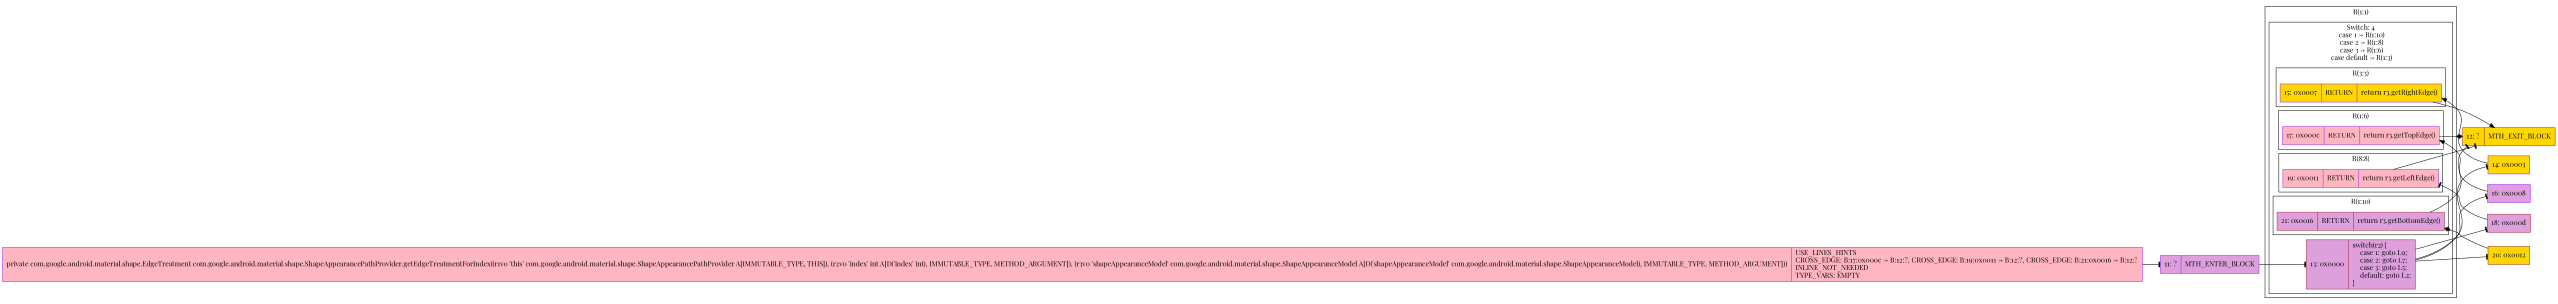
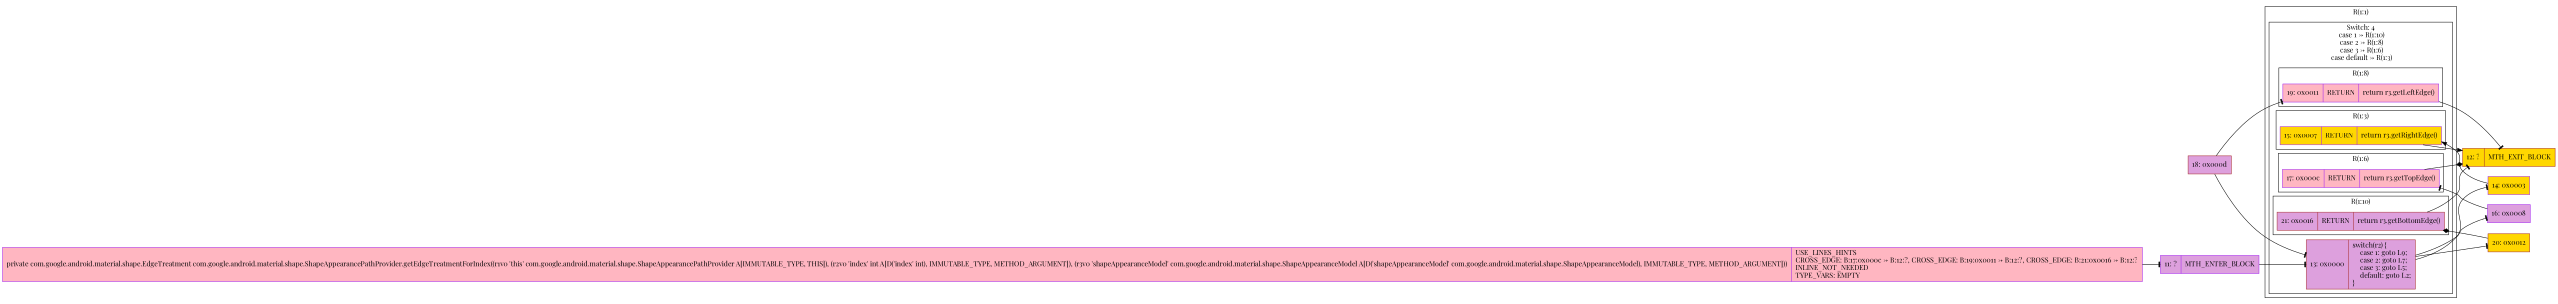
  digraph {
    fontname="Playfair Display"
    rankdir=LR
    node [color=purple fillcolor=plum fontname="Playfair Display" shape=record style=filled]
    edge [arrowhead=tee fontname="Playfair Display"]
    n1 [color=brown label="{21\:\ 0x0016|RETURN\l|return r3.getBottomEdge()\l}"]
    n2 [fillcolor=lightpink label="{19\:\ 0x0011|RETURN\l|return r3.getLeftEdge()\l}"]
    n3 [fillcolor=lightpink label="{17\:\ 0x000c|RETURN\l|return r3.getTopEdge()\l}"]
    n4 [fillcolor=gold label="{15\:\ 0x0007|RETURN\l|return r3.getRightEdge()\l}"]
    n5 [color=brown label="{13\:\ 0x0000|switch(r2) \{\l    case 1: goto L9;\l    case 2: goto L7;\l    case 3: goto L5;\l    default: goto L2;\l\}\l}"]
    n6 [color=brown fillcolor=gold label="{12\:\ ?|MTH_EXIT_BLOCK\l}"]
    n7 [fillcolor=gold label="{14\:\ 0x0003}"]
    n8 [label="{16\:\ 0x0008}"]
    n9 [color=brown label="{18\:\ 0x000d}"]
    n10 [color=brown fillcolor=gold label="{20\:\ 0x0012}"]
    n11 [label="{11\:\ ?|MTH_ENTER_BLOCK\l}"]
    n12 [fillcolor=lightpink label="{private com.google.android.material.shape.EdgeTreatment com.google.android.material.shape.ShapeAppearancePathProvider.getEdgeTreatmentForIndex((r1v0 'this' com.google.android.material.shape.ShapeAppearancePathProvider A[IMMUTABLE_TYPE, THIS]), (r2v0 'index' int A[D('index' int), IMMUTABLE_TYPE, METHOD_ARGUMENT]), (r3v0 'shapeAppearanceModel' com.google.android.material.shape.ShapeAppearanceModel A[D('shapeAppearanceModel' com.google.android.material.shape.ShapeAppearanceModel), IMMUTABLE_TYPE, METHOD_ARGUMENT]))  | USE_LINES_HINTS\lCROSS_EDGE: B:17:0x000c \-\> B:12:?, CROSS_EDGE: B:19:0x0011 \-\> B:12:?, CROSS_EDGE: B:21:0x0016 \-\> B:12:?\lINLINE_NOT_NEEDED\lTYPE_VARS: EMPTY\l}"]
    subgraph cluster_1 {
      label="R(1:1)"
      subgraph cluster_2 {
        label="Switch: 4\n case 1 -> R(1:10)\n case 2 -> R(1:8)\n case 3 -> R(1:6)\n case default -> R(1:3)"
        n5
        subgraph cluster_3 {
          label="R(1:10)"
          n1
        }
        subgraph cluster_4 {
-         label="R(8:8)"
+         label="R(1:8)"
          n2
        }
        subgraph cluster_5 {
          label="R(1:6)"
          n3
        }
        subgraph cluster_6 {
-         label="R(3:3)"
+         label="R(1:3)"
          n4
        }
      }
    }
    n1 -> n6
    n2 -> n6
    n3 -> n6 [arrowhead=diamond]
    n4 -> n6 [arrowhead=normal]
    n5 -> n7
    n5 -> n8
-   n5 -> n9
+   n9 -> n5
    n5 -> n10
    n7 -> n4 [arrowhead=normal]
-   n8 -> n3 [arrowhead=normal]
+   n8 -> n3
    n9 -> n2
    n10 -> n1 [arrowhead=diamond]
    n11 -> n5
    n12 -> n11
  }
